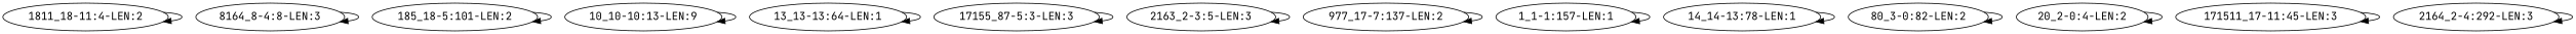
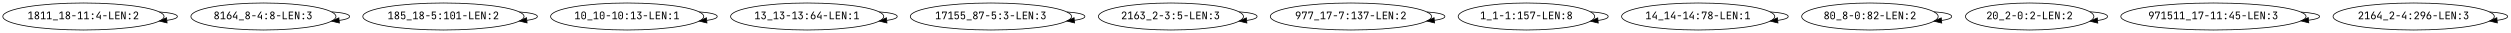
  digraph {
    fontname="JetBrains Mono"
    node [fontname="JetBrains Mono"]
    edge [fontname="JetBrains Mono"]
    "1811_18-11:4-LEN:2"
    "8164_8-4:8-LEN:3"
    "185_18-5:101-LEN:2"
-   "10_10-10:13-LEN:1" [label="10_10-10:13-LEN:9"]
+   "10_10-10:13-LEN:1"
    "13_13-13:64-LEN:1"
    n6 [label="17155_87-5:3-LEN:3"]
    "2163_2-3:5-LEN:3"
    n8 [label="977_17-7:137-LEN:2"]
-   "1_1-1:157-LEN:1"
-   "14_14-14:78-LEN:1" [label="14_14-13:78-LEN:1"]
-   "80_8-0:82-LEN:2" [label="80_3-0:82-LEN:2"]
-   "20_2-0:4-LEN:2"
-   "171511_17-11:45-LEN:3"
-   "2164_2-4:296-LEN:3" [label="2164_2-4:292-LEN:3"]
+   "1_1-1:157-LEN:1" [label="1_1-1:157-LEN:8"]
+   "14_14-14:78-LEN:1"
+   "80_8-0:82-LEN:2"
+   "20_2-0:4-LEN:2" [label="20_2-0:2-LEN:2"]
+   "171511_17-11:45-LEN:3" [label="971511_17-11:45-LEN:3"]
+   "2164_2-4:296-LEN:3"
    "1811_18-11:4-LEN:2" -> "1811_18-11:4-LEN:2"
    "8164_8-4:8-LEN:3" -> "8164_8-4:8-LEN:3"
    "185_18-5:101-LEN:2" -> "185_18-5:101-LEN:2"
    "10_10-10:13-LEN:1" -> "10_10-10:13-LEN:1"
    "13_13-13:64-LEN:1" -> "13_13-13:64-LEN:1"
    n6 -> n6
    "2163_2-3:5-LEN:3" -> "2163_2-3:5-LEN:3"
    n8 -> n8
    "1_1-1:157-LEN:1" -> "1_1-1:157-LEN:1"
    "14_14-14:78-LEN:1" -> "14_14-14:78-LEN:1"
    "80_8-0:82-LEN:2" -> "80_8-0:82-LEN:2"
    "20_2-0:4-LEN:2" -> "20_2-0:4-LEN:2"
    "171511_17-11:45-LEN:3" -> "171511_17-11:45-LEN:3"
    "2164_2-4:296-LEN:3" -> "2164_2-4:296-LEN:3"
  }
